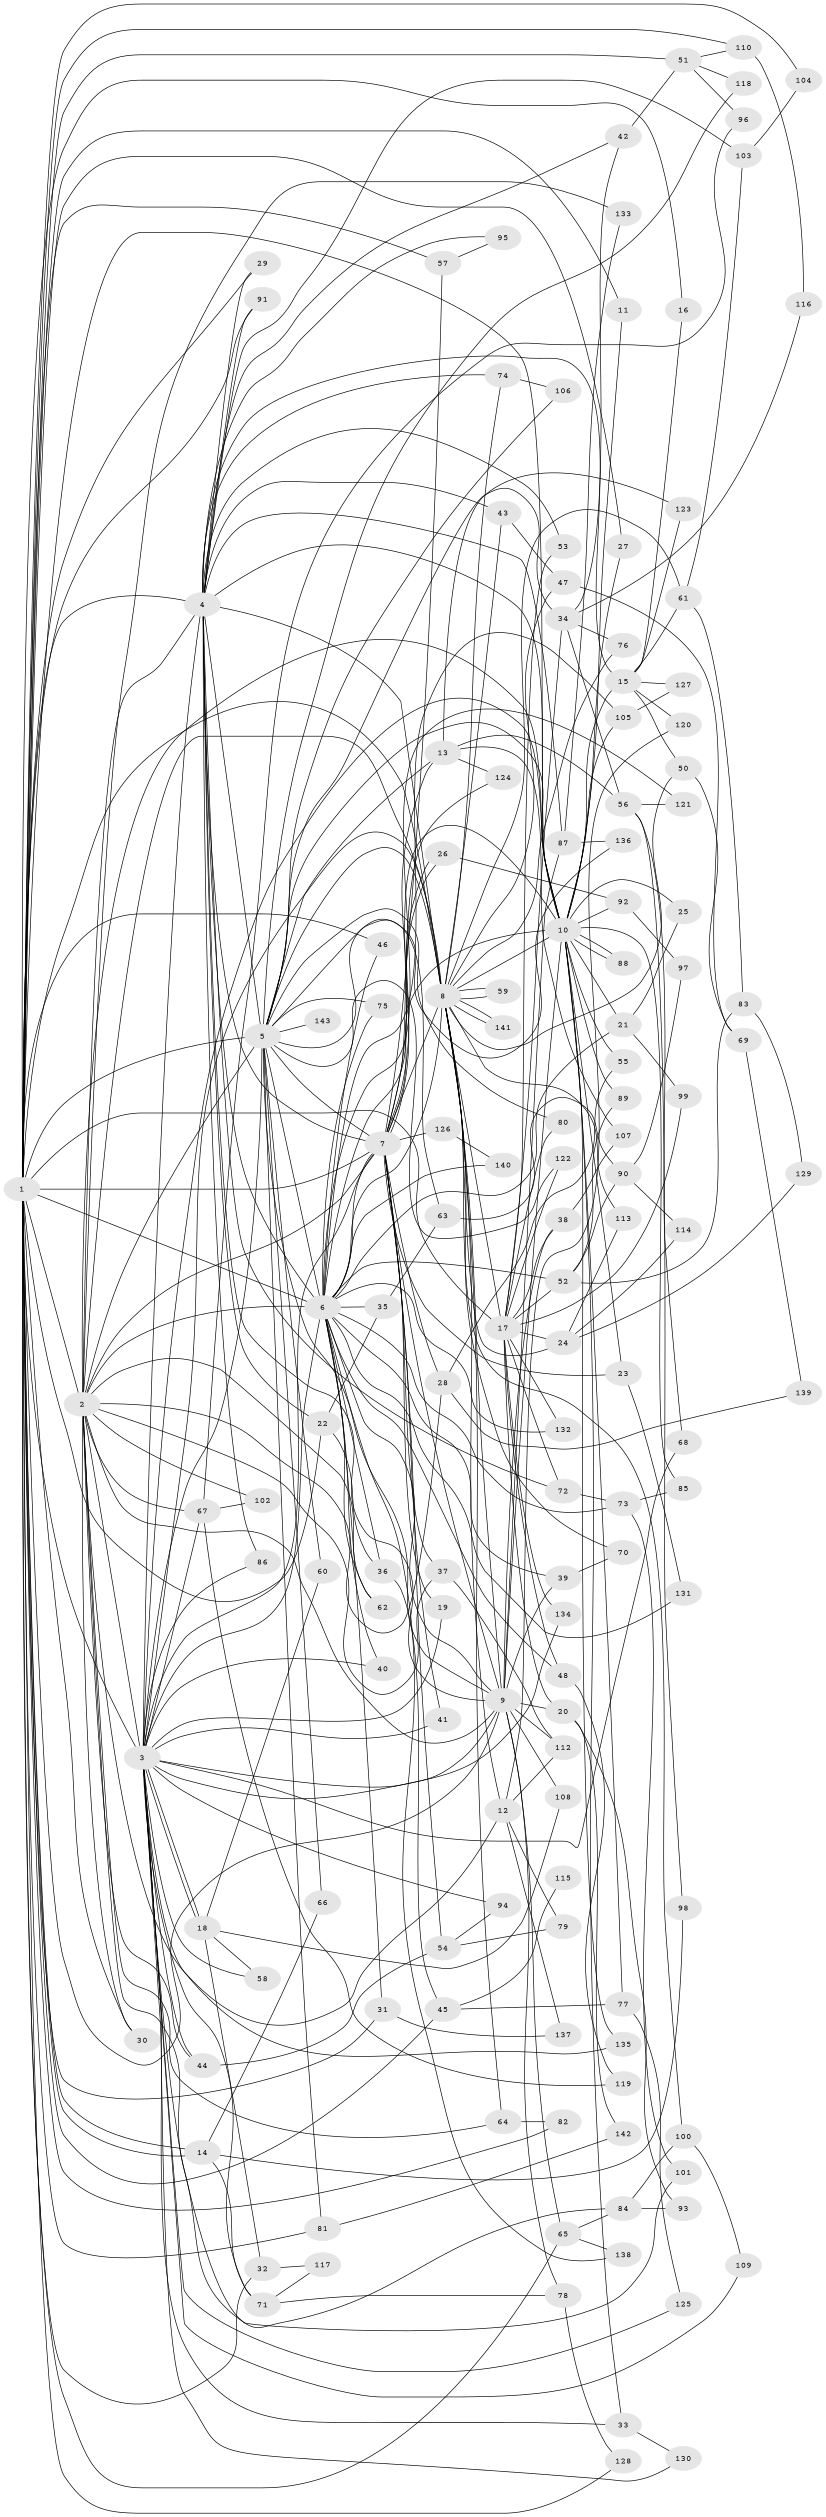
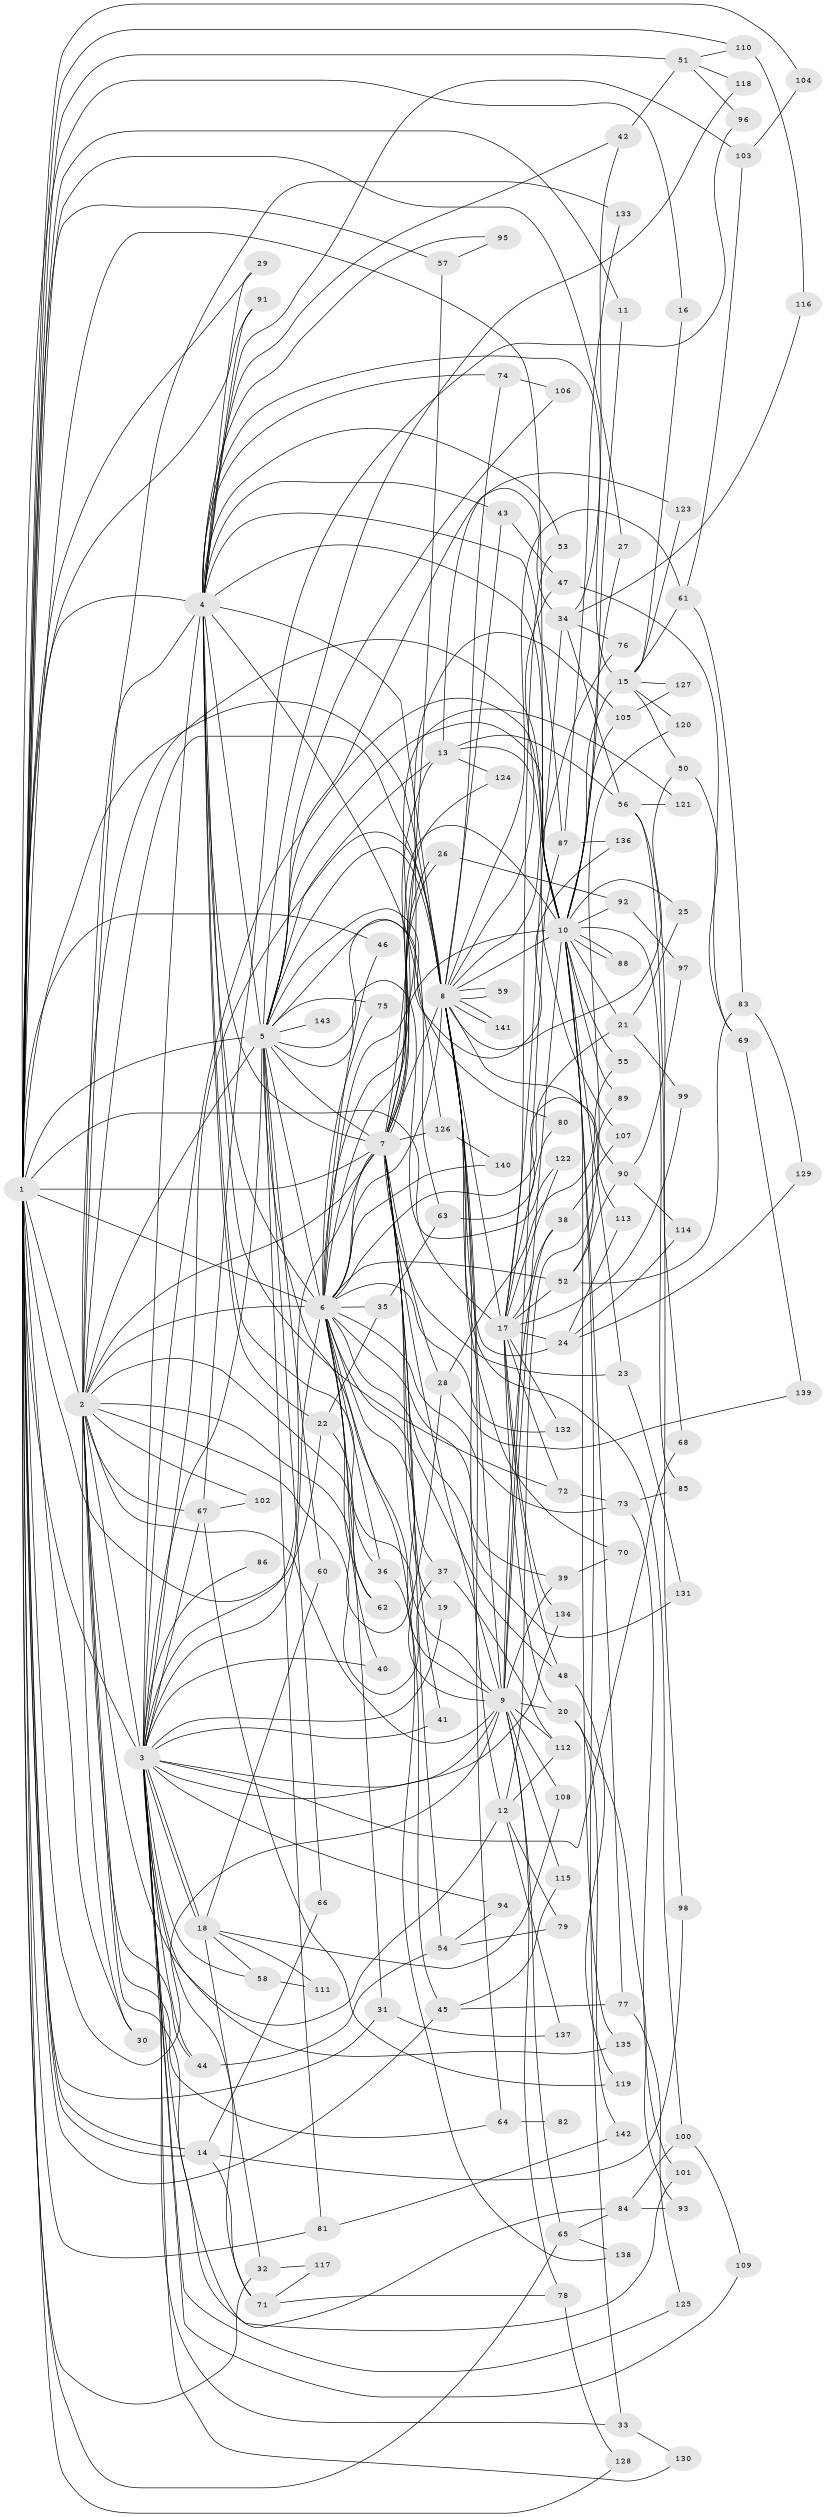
  graph {
    fontname="Courier Prime"
    rankdir=LR
    node [color=gray90 fontname="Courier Prime" style=filled]
    edge [fontname="Courier Prime"]
    1
    2
    3
    4
    5
    6
    7
    8
    9
    10
    11
    14
    16
    17
    22
    27
    29
    30
    31
    32
    45
    46
    51
    57
    65
    81
    82
    91
    104
    110
    128
    12
    28
    37
    44
    62
    64
    67
    84
    102
    133
    18
    19
    33
    40
    41
    58
    68
    71
    86
    94
    101
    109
    125
    130
    134
    135
    15
    42
    43
    53
    72
    74
    87
    95
    103
    13
    34
    60
    63
    66
    75
    80
    106
    118
    122
    136
    143
    21
    35
    36
    39
    48
    52
    73
    105
    121
    131
    132
    138
    140
    23
    26
    54
    124
    126
    24
    47
    50
    59
    61
    70
    76
    100
    113
    141
    20
    38
    78
    108
    112
    115
    25
    55
    77
    85
    88
    89
    92
    98
    99
    137
    117
    96
    142
    116
    79
    120
    139
    119
    93
+   111
    123
    127
    56
    107
    90
    83
    114
    129
    69
    97
    1 -- 2
    1 -- 3
    1 -- 4
    1 -- 5
    1 -- 6
    1 -- 7
    1 -- 8
    1 -- 9
    1 -- 10
    1 -- 11
    1 -- 14
    1 -- 14
    1 -- 16
    1 -- 17
    1 -- 22
    1 -- 27
    1 -- 29
    1 -- 30
    1 -- 31
    1 -- 32
    1 -- 45
    1 -- 46
    1 -- 51
    1 -- 57
    1 -- 65
    1 -- 81
-   1 -- 82
    1 -- 91
    1 -- 104
    1 -- 110
    1 -- 128
    2 -- 3
    2 -- 4
    2 -- 5
    2 -- 6
    2 -- 7
    2 -- 8
    2 -- 9
    2 -- 10
    2 -- 30
    2 -- 12
    2 -- 28
    2 -- 37
    2 -- 44
    2 -- 62
    2 -- 64
    2 -- 67
    2 -- 84
    2 -- 102
    2 -- 133
    3 -- 4
    3 -- 5
    3 -- 6
    3 -- 7
    3 -- 8
    3 -- 9
    3 -- 10
    3 -- 44
    3 -- 67
    3 -- 18
    3 -- 18
    3 -- 19
    3 -- 33
    3 -- 40
    3 -- 41
    3 -- 58
    3 -- 68
    3 -- 71
    3 -- 86
    3 -- 94
    3 -- 101
    3 -- 109
    3 -- 125
    3 -- 130
    3 -- 134
    3 -- 135
    4 -- 5
    4 -- 6
    4 -- 7
    4 -- 8
    4 -- 9
    4 -- 10
    4 -- 22
    4 -- 29
    4 -- 91
-   4 -- 86
+   4 -- 126
    4 -- 15
    4 -- 42
    4 -- 43
    4 -- 53
    4 -- 72
    4 -- 74
    4 -- 87
    4 -- 95
    4 -- 103
    5 -- 6
    5 -- 7
    5 -- 8
    5 -- 9
    5 -- 10
    5 -- 81
    5 -- 13
    5 -- 34
    5 -- 60
    5 -- 63
    5 -- 66
    5 -- 75
    5 -- 80
    5 -- 106
    5 -- 118
    5 -- 122
    5 -- 136
    5 -- 143
    6 -- 7
    6 -- 8
    6 -- 9
    6 -- 10
    6 -- 31
    6 -- 46
    6 -- 62
    6 -- 40
    6 -- 75
    6 -- 21
    6 -- 35
    6 -- 36
    6 -- 39
    6 -- 48
    6 -- 52
    6 -- 73
    6 -- 105
    6 -- 121
    6 -- 131
    6 -- 132
    6 -- 138
    6 -- 140
    7 -- 8
    7 -- 9
    7 -- 10
    7 -- 57
    7 -- 28
    7 -- 37
    7 -- 19
    7 -- 41
    7 -- 13
    7 -- 23
    7 -- 26
    7 -- 26
    7 -- 54
    7 -- 124
    7 -- 126
    8 -- 9
    8 -- 10
    8 -- 17
    8 -- 12
    8 -- 64
    8 -- 43
    8 -- 74
    8 -- 24
    8 -- 47
    8 -- 50
    8 -- 59
    8 -- 59
    8 -- 61
    8 -- 70
    8 -- 76
    8 -- 100
    8 -- 113
    8 -- 141
    8 -- 141
    9 -- 10
    9 -- 65
    9 -- 87
    9 -- 39
    9 -- 20
    9 -- 38
    9 -- 78
    9 -- 108
    9 -- 112
+   9 -- 115
    10 -- 11
    10 -- 27
    10 -- 33
    10 -- 135
    10 -- 15
    10 -- 21
    10 -- 105
    10 -- 23
    10 -- 25
    10 -- 55
    10 -- 77
    10 -- 85
    10 -- 88
    10 -- 88
    10 -- 89
    10 -- 92
    14 -- 71
    14 -- 66
    14 -- 98
    17 -- 134
    17 -- 53
    17 -- 72
    17 -- 34
    17 -- 80
    17 -- 122
    17 -- 48
    17 -- 52
    17 -- 132
    17 -- 24
    17 -- 20
    17 -- 38
    17 -- 99
    22 -- 35
    22 -- 36
    31 -- 137
    32 -- 117
    45 -- 115
    45 -- 77
    51 -- 110
    51 -- 118
    51 -- 96
    57 -- 95
    65 -- 84
    65 -- 138
    81 -- 142
    110 -- 116
    12 -- 112
    12 -- 137
    12 -- 79
    12 -- 120
    28 -- 55
    28 -- 139
    37 -- 112
    44 -- 54
    64 -- 82
    67 -- 102
    67 -- 96
    67 -- 119
    84 -- 100
    84 -- 93
    18 -- 32
    18 -- 58
    18 -- 60
    18 -- 108
+   18 -- 111
    33 -- 130
+   58 -- 111
    71 -- 78
    71 -- 117
    15 -- 16
    15 -- 50
    15 -- 61
    15 -- 120
    15 -- 123
    15 -- 127
    42 -- 51
    43 -- 47
    72 -- 73
    74 -- 106
    87 -- 133
    87 -- 136
    103 -- 104
    13 -- 124
    13 -- 123
    13 -- 56
    13 -- 107
    34 -- 42
    34 -- 76
    34 -- 116
    34 -- 56
    63 -- 90
    21 -- 25
    21 -- 99
    35 -- 63
    36 -- 45
    39 -- 70
    48 -- 119
    52 -- 89
    52 -- 90
    52 -- 83
    73 -- 101
    73 -- 85
    105 -- 127
    23 -- 131
    26 -- 92
    54 -- 94
    54 -- 79
    126 -- 140
    24 -- 113
    24 -- 114
    24 -- 129
    47 -- 69
    50 -- 69
    61 -- 103
    61 -- 83
    100 -- 109
    20 -- 142
    20 -- 93
    38 -- 107
    78 -- 128
    77 -- 125
    92 -- 97
    56 -- 68
    56 -- 121
    56 -- 98
    90 -- 114
    90 -- 97
    83 -- 129
    69 -- 139
  }
